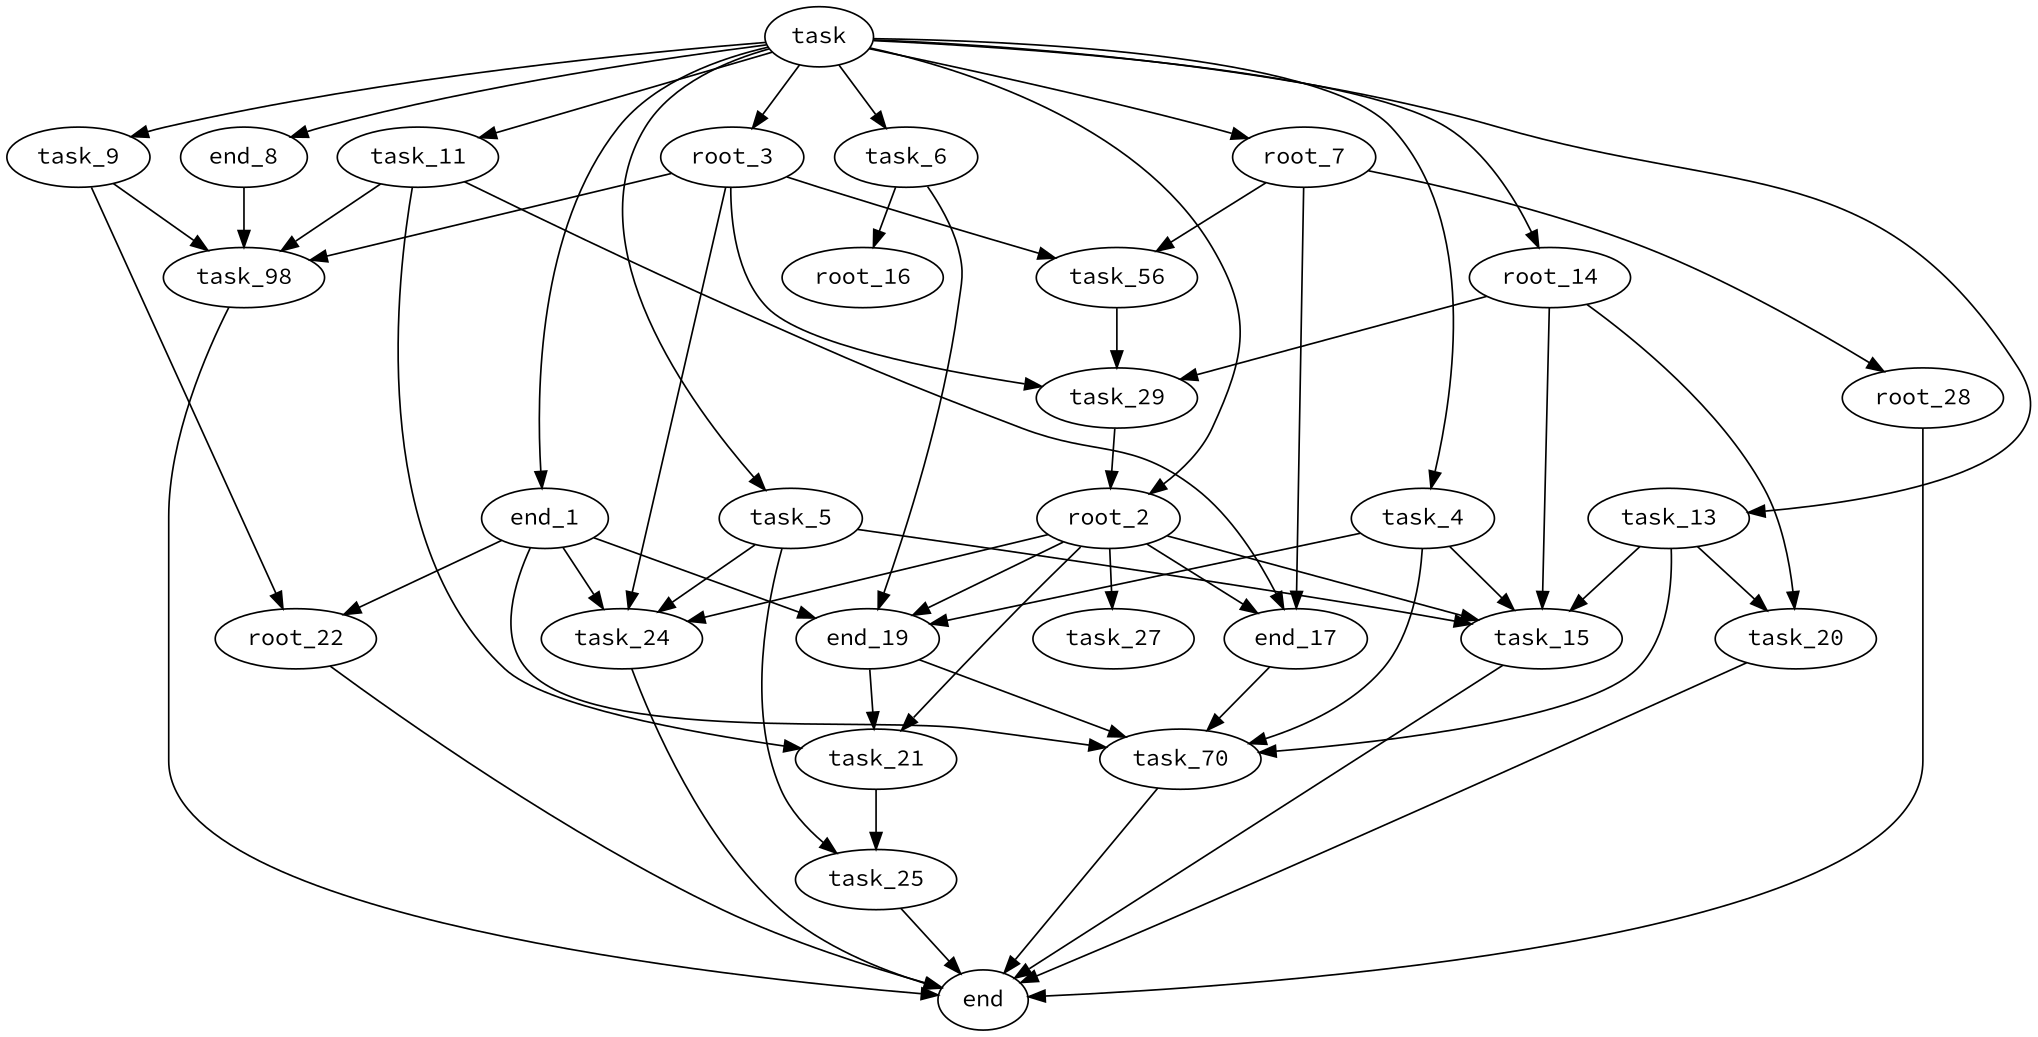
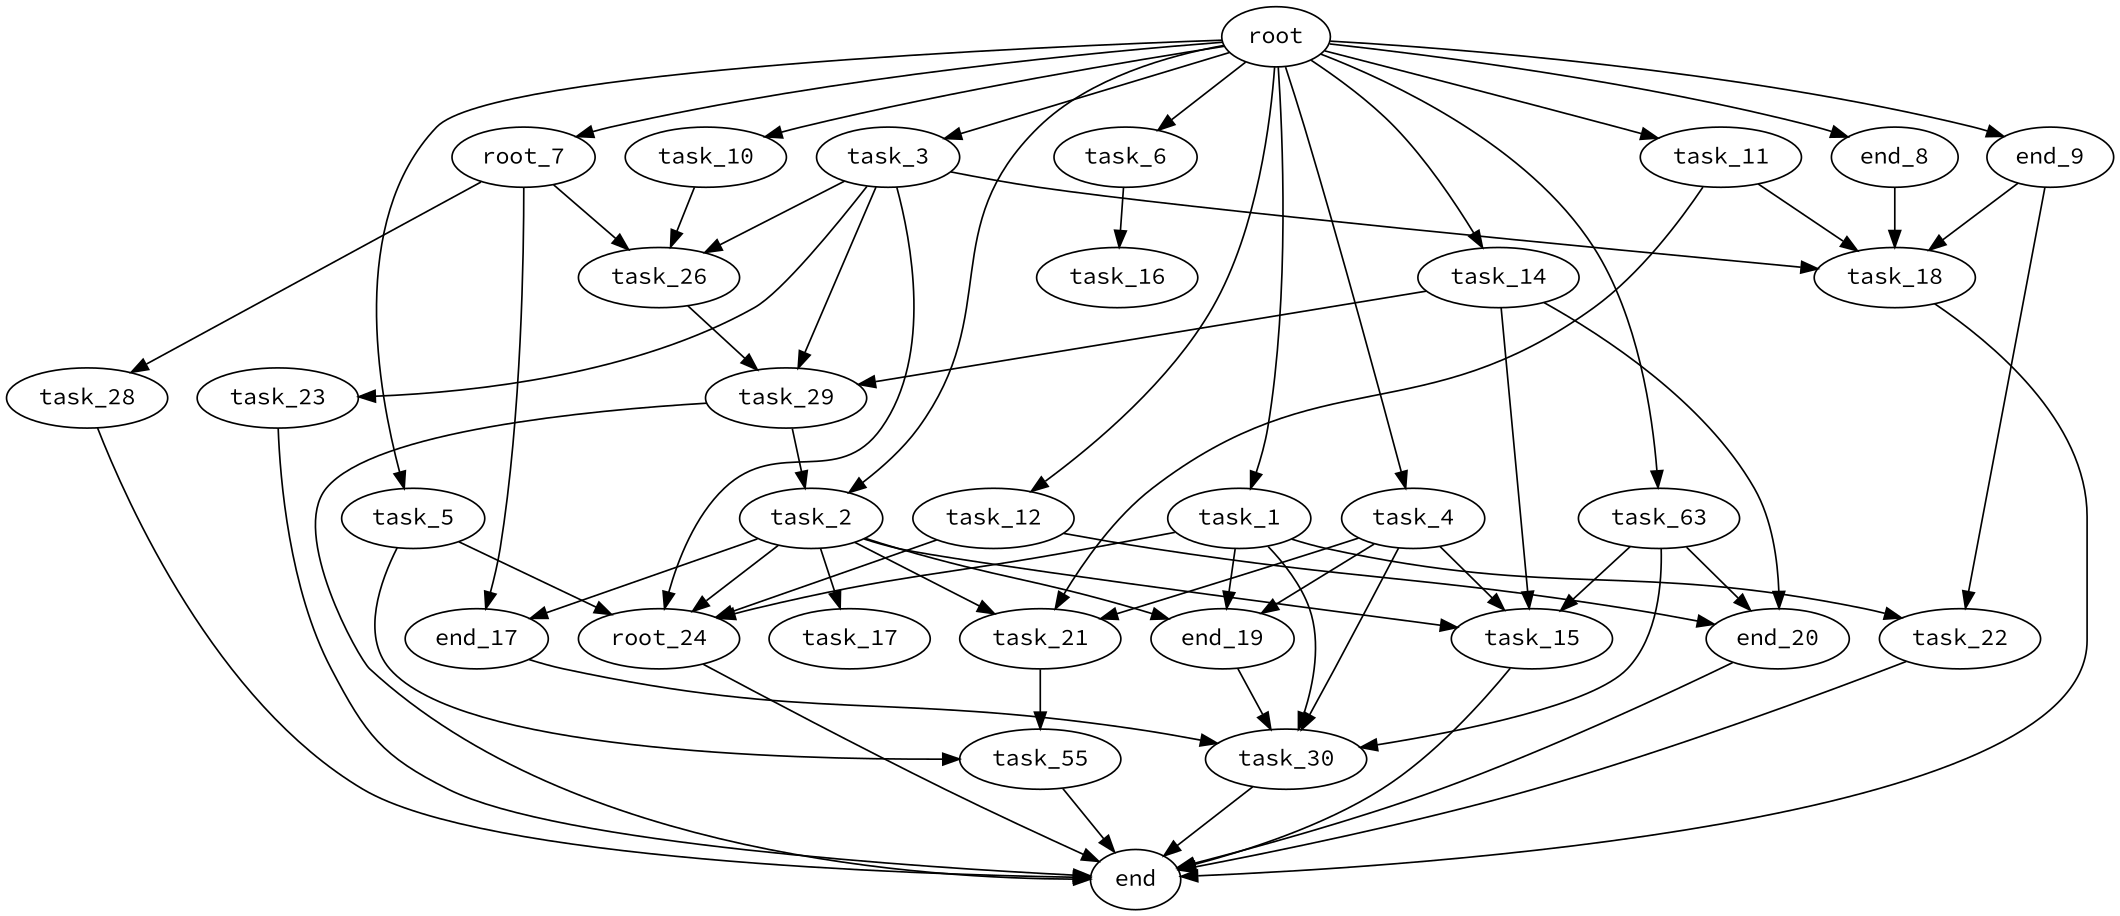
  digraph {
    fontname="Source Code Pro"
    node [fontname="Source Code Pro"]
    edge [fontname="Source Code Pro"]
-   root [label=task]
-   task_1 [label=end_1]
-   task_2 [label=root_2]
-   task_3 [label=root_3]
+   root
+   task_1
+   task_2
+   task_3
    task_4
    task_5
    task_6
    n8 [label=root_7]
    n9 [label=end_8]
-   task_9
+   task_9 [label=end_9]
+   task_10
    task_11
-   task_13
-   task_14 [label=root_14]
+   task_12
+   task_13 [label=task_63]
+   task_14
    n16 [label=end_19]
-   task_22 [label=root_22]
-   task_24
-   task_30 [label=task_70]
+   task_22
+   task_24 [label=root_24]
+   task_30
    task_15
    n21 [label=end_17]
    task_21
-   task_27
+   task_27 [label=task_17]
    task_29
-   task_18 [label=task_98]
-   task_26 [label=task_56]
-   task_25
-   task_16 [label=root_16]
-   task_28 [label=root_28]
-   task_20
+   task_18
+   task_23
+   task_26
+   task_25 [label=task_55]
+   task_16
+   task_28
+   task_20 [label=end_20]
    end
    root -> task_1
    root -> task_2
    root -> task_3
    root -> task_4
    root -> task_5
    root -> task_6
    root -> n8
    root -> n9
    root -> task_9
+   root -> task_10
    root -> task_11
+   root -> task_12
    root -> task_13
    root -> task_14
    task_1 -> n16
    task_1 -> task_22
    task_1 -> task_24
    task_1 -> task_30
    task_2 -> n16
    task_2 -> task_24
    task_2 -> task_15
    task_2 -> n21
    task_2 -> task_21
    task_2 -> task_27
    task_3 -> task_24
    task_3 -> task_29
    task_3 -> task_18
+   task_3 -> task_23
    task_3 -> task_26
    task_4 -> n16
    task_4 -> task_30
    task_4 -> task_15
-   n16 -> task_21
+   task_4 -> task_21
    task_5 -> task_24
-   task_5 -> task_15
    task_5 -> task_25
-   task_6 -> n16
    task_6 -> task_16
    n8 -> n21
    n8 -> task_26
    n8 -> task_28
    n9 -> task_18
    task_9 -> task_22
    task_9 -> task_18
-   task_11 -> n21
+   task_10 -> task_26
    task_11 -> task_21
    task_11 -> task_18
+   task_12 -> task_24
+   task_12 -> task_20
    task_13 -> task_30
    task_13 -> task_15
    task_13 -> task_20
    task_14 -> task_15
    task_14 -> task_29
    task_14 -> task_20
    n16 -> task_30
    task_22 -> end
    task_24 -> end
    task_30 -> end
    task_15 -> end
    n21 -> task_30
    task_21 -> task_25
    task_29 -> task_2
+   task_29 -> end
    task_18 -> end
+   task_23 -> end
    task_26 -> task_29
    task_25 -> end
    task_28 -> end
    task_20 -> end
  }
